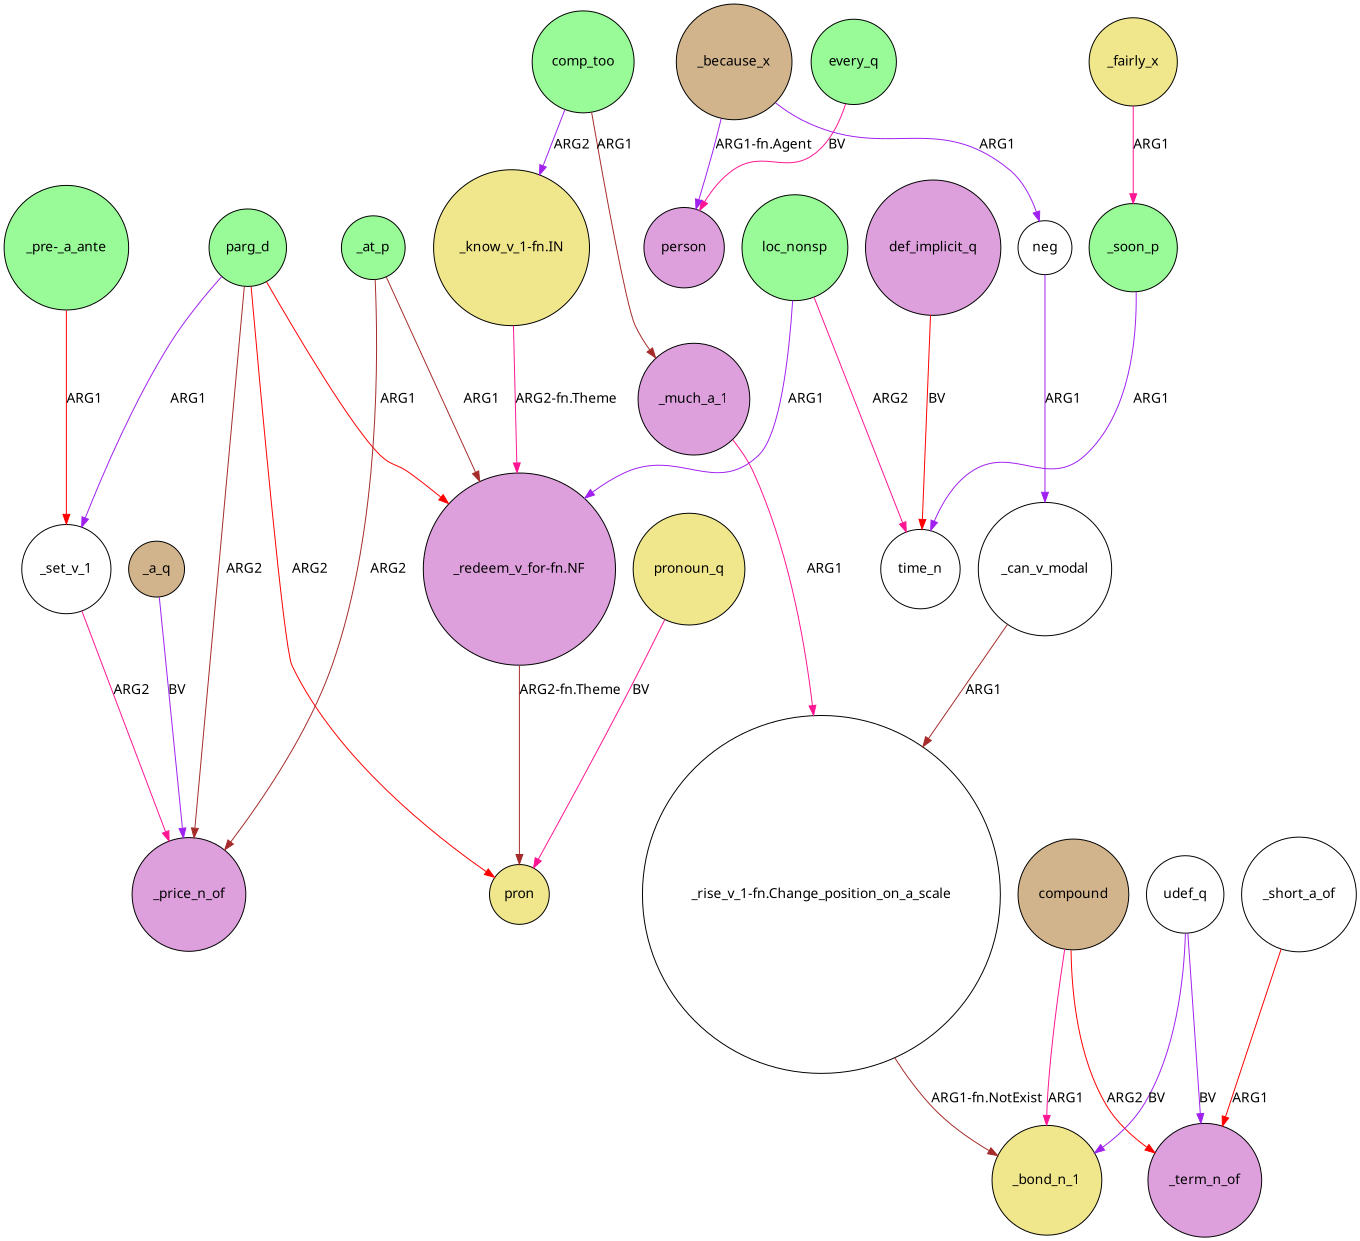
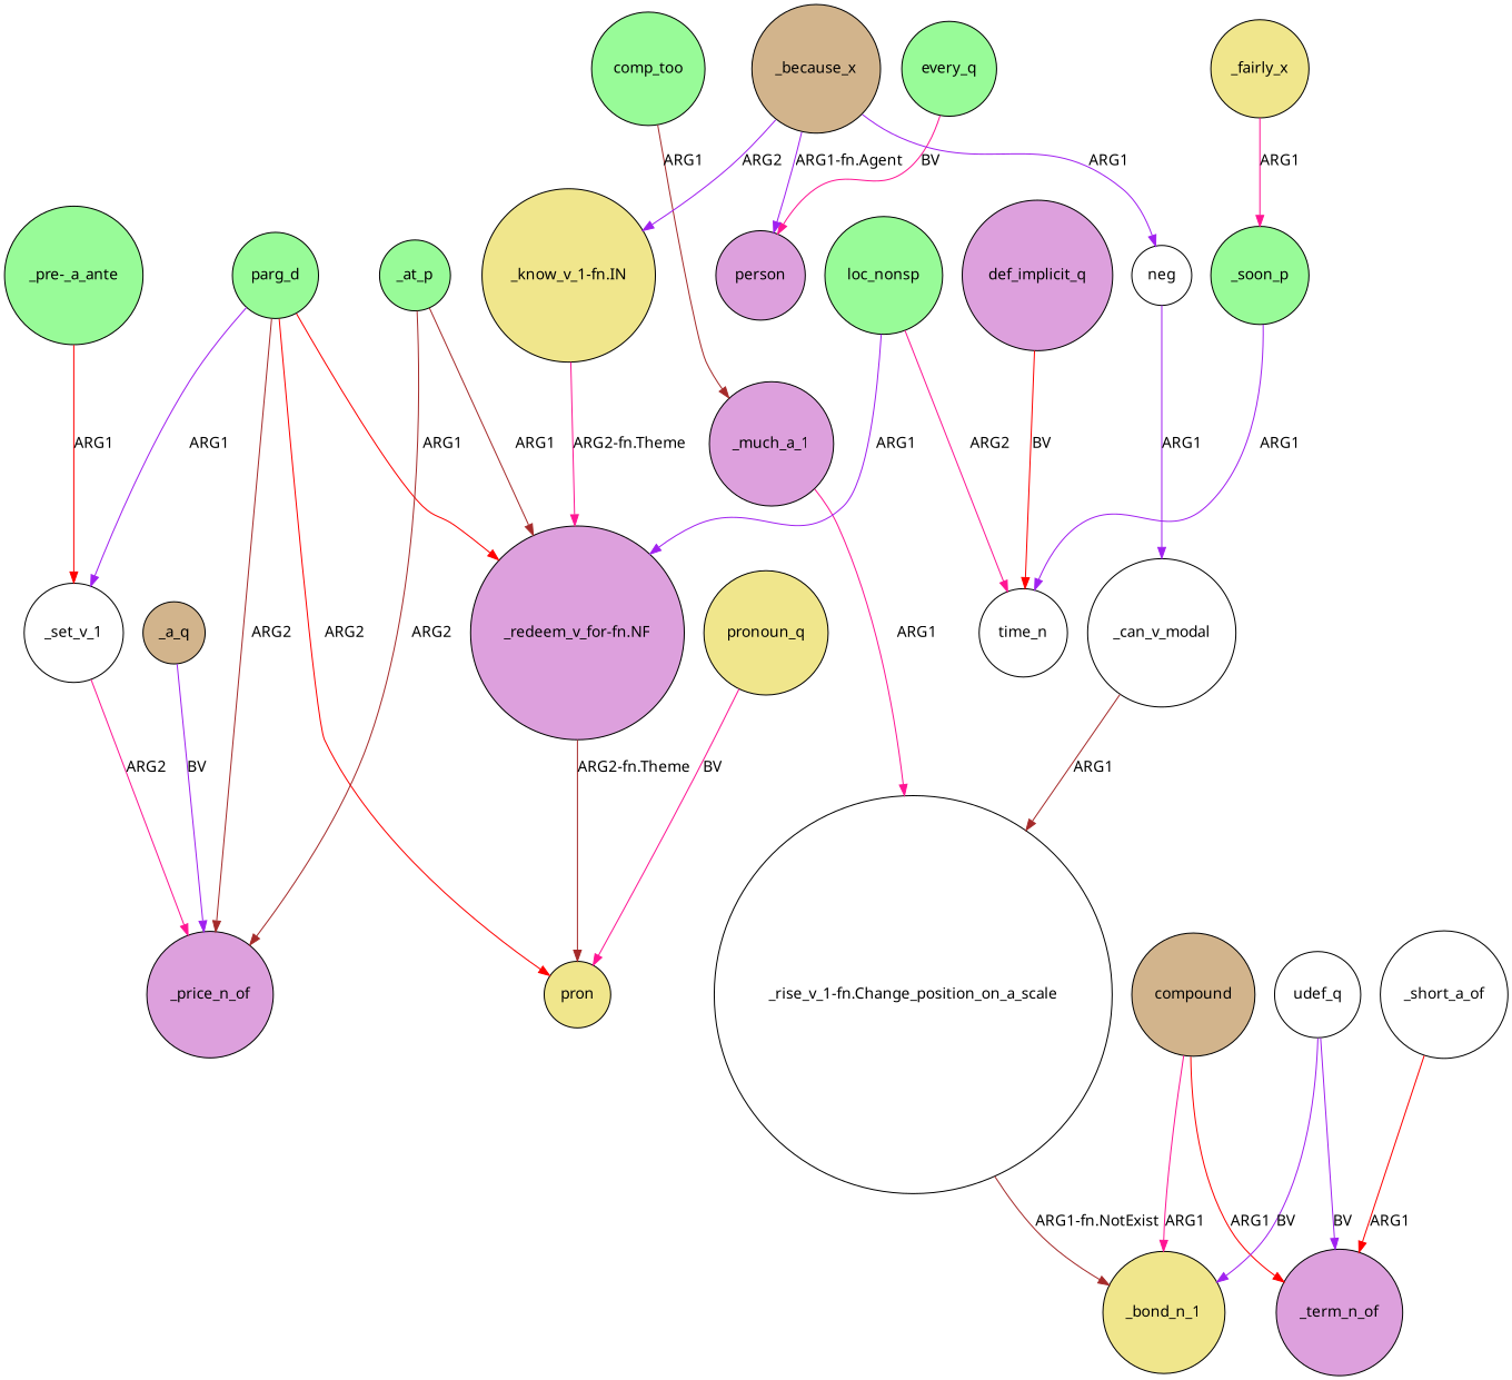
  digraph {
    fontname="Noto Sans"
    node [fillcolor=white fontname="Noto Sans" shape=circle style=filled]
    edge [color=purple fontname="Noto Sans"]
    _set_v_1
    "_pre-_a_ante" [fillcolor=palegreen]
    _price_n_of [fillcolor=plum]
    def_implicit_q [fillcolor=plum]
    time_n
    compound [fillcolor=tan]
    _term_n_of [fillcolor=plum]
    _bond_n_1 [fillcolor=khaki]
    parg_d [fillcolor=palegreen]
    "_redeem_v_for-fn.NF" [fillcolor=plum]
    pron [fillcolor=khaki]
    _short_a_of
    person [fillcolor=plum]
    every_q [fillcolor=palegreen]
    _much_a_1 [fillcolor=plum]
    "_rise_v_1-fn.Change_position_on_a_scale"
    comp_too [fillcolor=palegreen]
    loc_nonsp [fillcolor=palegreen]
    "_know_v_1-fn.IN" [fillcolor=khaki]
    pronoun_q [fillcolor=khaki]
    udef_q
    _because_x [fillcolor=tan]
    neg
    _can_v_modal
    _at_p [fillcolor=palegreen]
    _soon_p [fillcolor=palegreen]
    _a_q [fillcolor=tan]
    _fairly_x [fillcolor=khaki]
    _set_v_1 -> _price_n_of [color=deeppink label=ARG2]
    "_pre-_a_ante" -> _set_v_1 [color=red label=ARG1]
    def_implicit_q -> time_n [color=red label=BV]
-   compound -> _term_n_of [color=red label=ARG2]
+   compound -> _term_n_of [color=red label=ARG1]
    compound -> _bond_n_1 [color=deeppink label=ARG1]
    parg_d -> _set_v_1 [label=ARG1]
    parg_d -> _price_n_of [color=brown label=ARG2]
    parg_d -> "_redeem_v_for-fn.NF" [color=red label=ARG1]
    parg_d -> pron [color=red label=ARG2]
    "_redeem_v_for-fn.NF" -> pron [color=brown label="ARG2-fn.Theme"]
    _short_a_of -> _term_n_of [color=red label=ARG1]
    every_q -> person [color=deeppink label=BV]
    _much_a_1 -> "_rise_v_1-fn.Change_position_on_a_scale" [color=deeppink label=ARG1]
    "_rise_v_1-fn.Change_position_on_a_scale" -> _bond_n_1 [color=brown label="ARG1-fn.NotExist"]
    comp_too -> _much_a_1 [color=brown label=ARG1]
    loc_nonsp -> time_n [color=deeppink label=ARG2]
    loc_nonsp -> "_redeem_v_for-fn.NF" [label=ARG1]
    "_know_v_1-fn.IN" -> "_redeem_v_for-fn.NF" [color=deeppink label="ARG2-fn.Theme"]
    pronoun_q -> pron [color=deeppink label=BV]
    udef_q -> _term_n_of [label=BV]
    udef_q -> _bond_n_1 [label=BV]
    _because_x -> person [label="ARG1-fn.Agent"]
-   comp_too -> "_know_v_1-fn.IN" [label=ARG2]
+   _because_x -> "_know_v_1-fn.IN" [label=ARG2]
    _because_x -> neg [label=ARG1]
    neg -> _can_v_modal [label=ARG1]
    _can_v_modal -> "_rise_v_1-fn.Change_position_on_a_scale" [color=brown label=ARG1]
    _at_p -> _price_n_of [color=brown label=ARG2]
    _at_p -> "_redeem_v_for-fn.NF" [color=brown label=ARG1]
    _soon_p -> time_n [label=ARG1]
    _a_q -> _price_n_of [label=BV]
    _fairly_x -> _soon_p [color=deeppink label=ARG1]
  }
